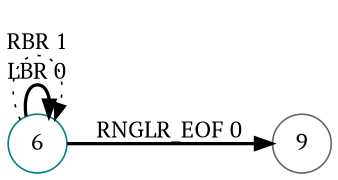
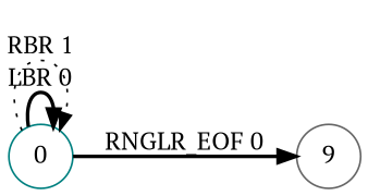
  digraph {
    rankdir=LR
    fontname="PT Serif"
    node [shape=circle fontname="PT Serif"]
    edge [style=bold fontname="PT Serif"]
-   0 [color=teal label=6]
+   0 [color=teal]
    9 [color=gray40]
    0 -> 0 [label="LBR 0"]
    0 -> 0 [label="RBR 1" style=dotted]
    0 -> 9 [label="RNGLR_EOF 0"]
  }
